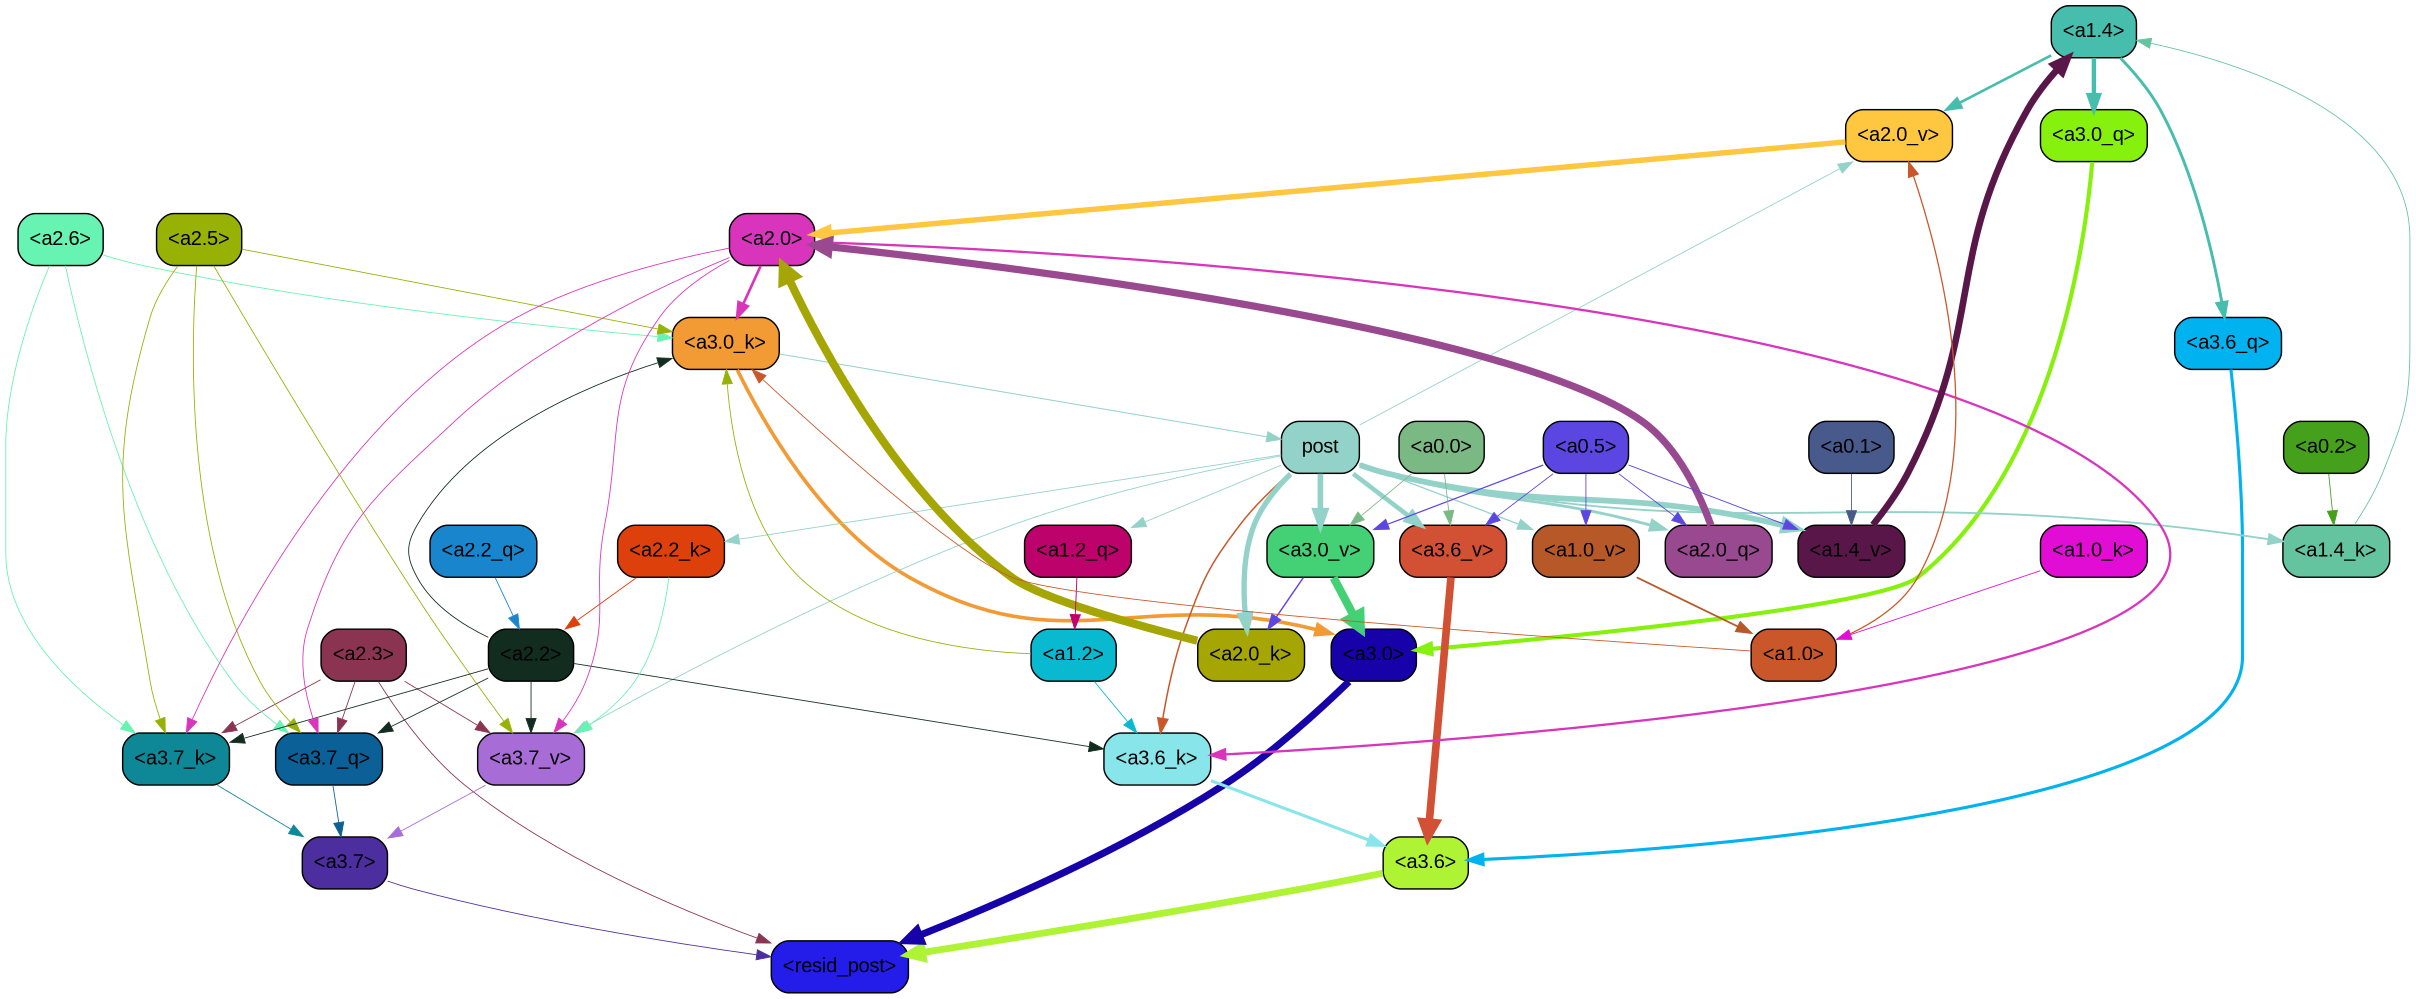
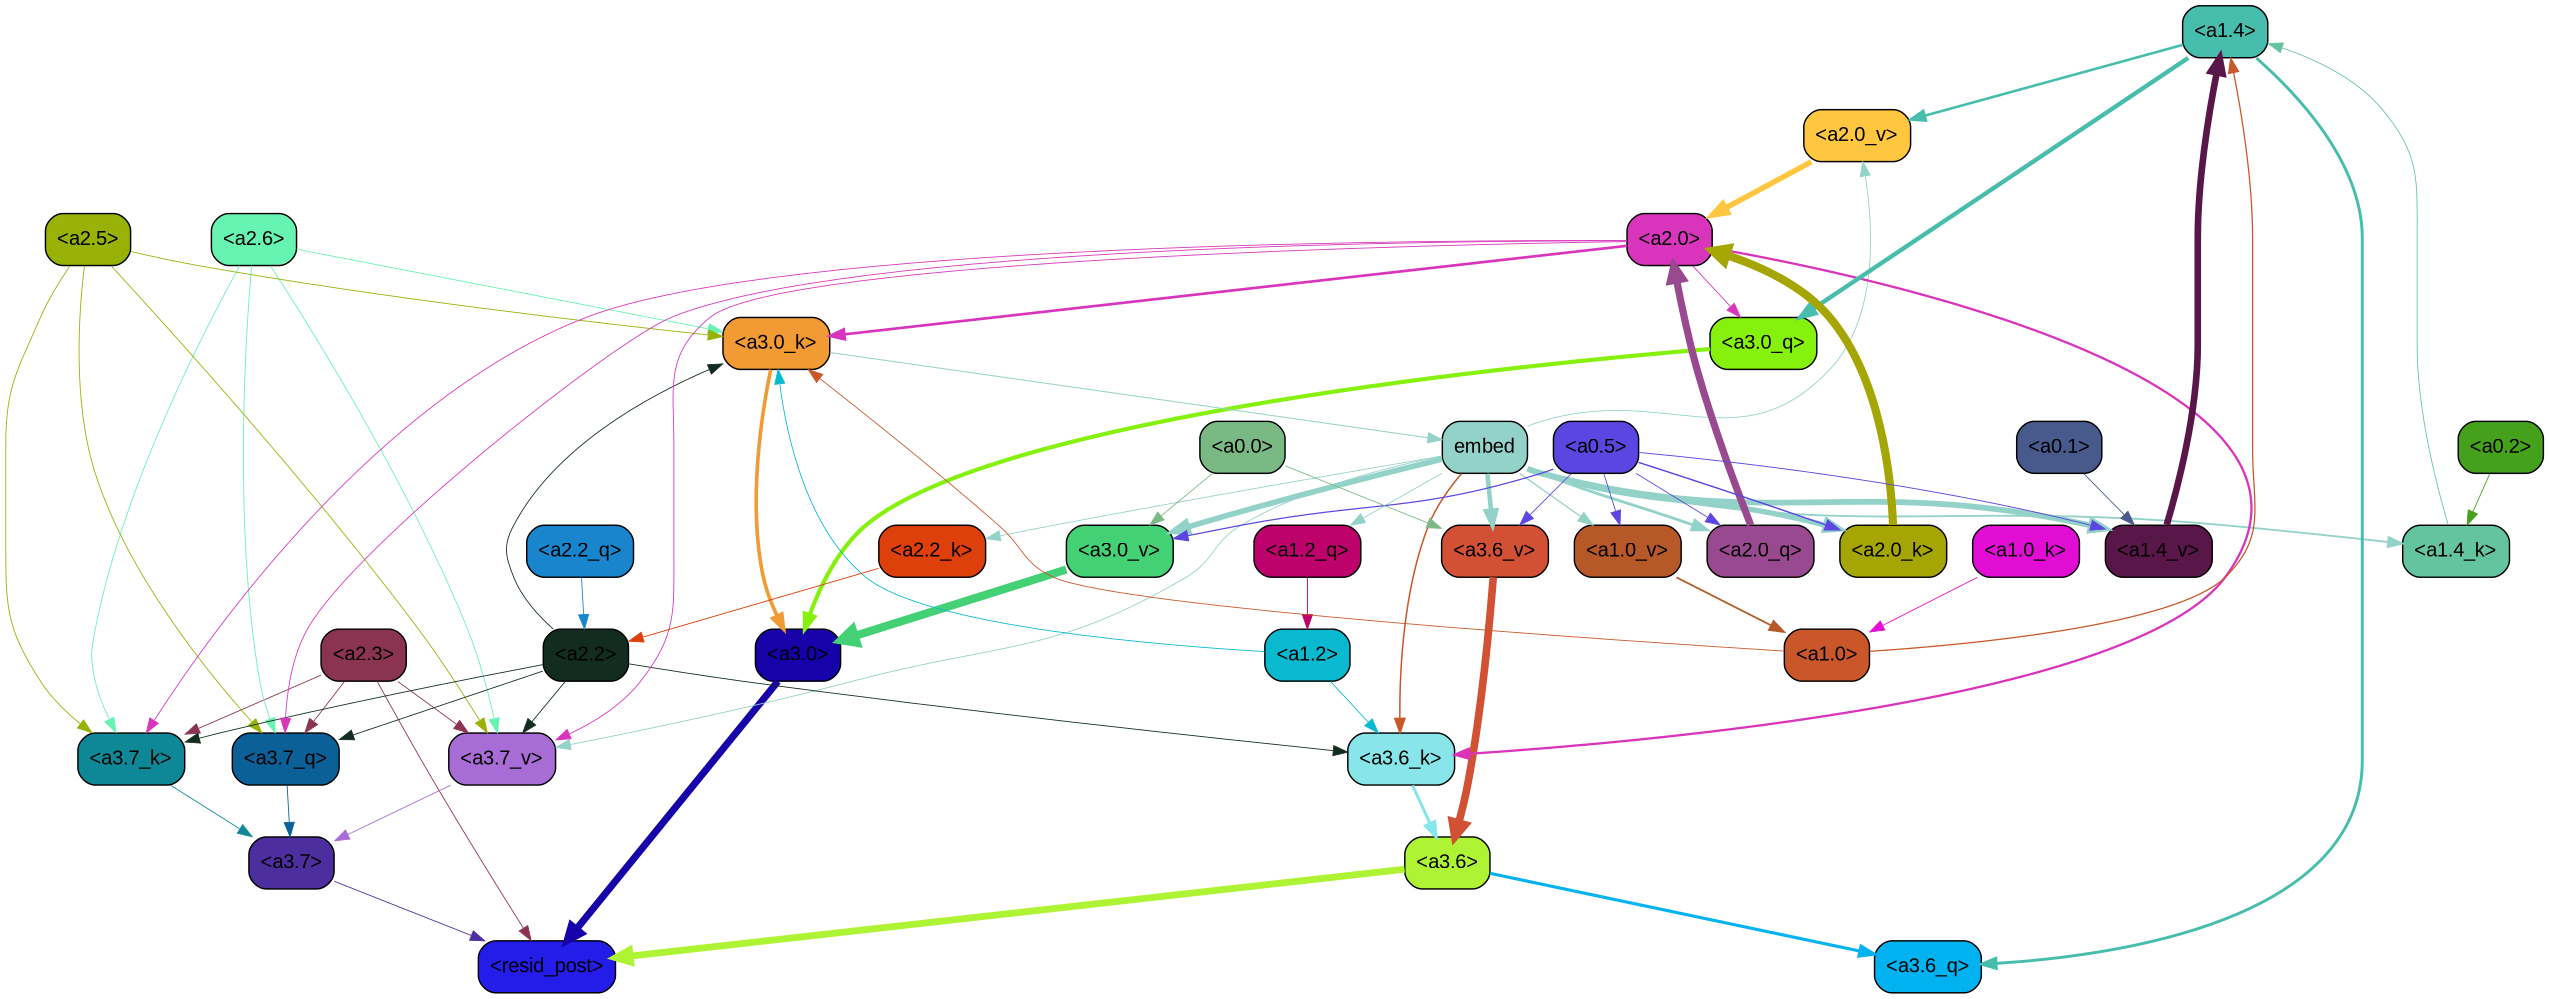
  strict digraph {
    fontname="Liberation Sans"
    splines=true
    node [color=black fontname="Liberation Sans" shape=box style="filled, rounded"]
    edge [color="#93d2c8" fontname="Liberation Sans" penwidth=0.6]
    "<a3.7>" [fillcolor="#4c2e9e"]
    "<resid_post>" [fillcolor="#241ce8"]
    "<a3.6>" [fillcolor="#aff335"]
    "<a3.0>" [fillcolor="#1602a8"]
    "<a2.3>" [fillcolor="#8b3452"]
    "<a3.7_q>" [fillcolor="#0b6098"]
    "<a3.7_k>" [fillcolor="#0e8896"]
    "<a3.7_v>" [fillcolor="#a86cd6"]
    "<a3.6_q>" [fillcolor="#01b2f0"]
    "<a3.0_q>" [fillcolor="#86f10d"]
    "<a3.6_k>" [fillcolor="#88e5e9"]
    "<a3.0_k>" [fillcolor="#f29a34"]
-   embed [fillcolor="#93d2c8" label=post]
+   embed [fillcolor="#93d2c8"]
    "<a3.6_v>" [fillcolor="#d25034"]
    "<a3.0_v>" [fillcolor="#44d074"]
    "<a2.6>" [fillcolor="#67f3b1"]
    "<a2.5>" [fillcolor="#97b105"]
    "<a2.2>" [fillcolor="#122d1f"]
    "<a2.0>" [fillcolor="#d935bc"]
    "<a1.4>" [fillcolor="#47bdad"]
    "<a2.0_v>" [fillcolor="#ffc63f"]
    "<a1.2>" [fillcolor="#09b9d0"]
    "<a2.0_q>" [fillcolor="#99498f"]
    "<a2.2_k>" [fillcolor="#dd400b"]
    "<a2.0_k>" [fillcolor="#a5a604"]
    "<a1.2_q>" [fillcolor="#be026c"]
    "<a1.4_k>" [fillcolor="#64c4a0"]
    "<a1.4_v>" [fillcolor="#591749"]
    "<a1.0_v>" [fillcolor="#b75829"]
    "<a1.0>" [fillcolor="#c95729"]
    "<a0.5>" [fillcolor="#5b46e1"]
    "<a0.0>" [fillcolor="#7bb984"]
    "<a2.2_q>" [fillcolor="#1985cd"]
    "<a1.0_k>" [fillcolor="#e20dd4"]
    "<a0.2>" [fillcolor="#45a01b"]
    "<a0.1>" [fillcolor="#48598c"]
    "<a3.7>" -> "<resid_post>" [color="#4c2e9e"]
    "<a3.6>" -> "<resid_post>" [color="#aff335" penwidth=4.751592040061951]
    "<a3.0>" -> "<resid_post>" [color="#1602a8" penwidth=4.904066681861877]
    "<a2.3>" -> "<resid_post>" [color="#8b3452"]
    "<a2.3>" -> "<a3.7_q>" [color="#8b3452"]
    "<a2.3>" -> "<a3.7_k>" [color="#8b3452"]
    "<a2.3>" -> "<a3.7_v>" [color="#8b3452"]
    "<a3.7_q>" -> "<a3.7>" [color="#0b6098"]
    "<a3.7_k>" -> "<a3.7>" [color="#0e8896"]
    "<a3.7_v>" -> "<a3.7>" [color="#a86cd6"]
-   "<a3.6_q>" -> "<a3.6>" [color="#01b2f0" penwidth=2.160832464694977]
+   "<a3.6>" -> "<a3.6_q>" [color="#01b2f0" penwidth=2.160832464694977]
    "<a3.0_q>" -> "<a3.0>" [color="#86f10d" penwidth=2.870753765106201]
    "<a3.6_k>" -> "<a3.6>" [color="#88e5e9" penwidth=2.13908451795578]
    "<a3.0_k>" -> "<a3.0>" [color="#f29a34" penwidth=2.520303964614868]
    "<a3.0_k>" -> embed [penwidth=0.6995279788970947]
    embed -> "<a3.7_v>"
    embed -> "<a3.6_k>" [color="#c95729" penwidth=1.046662151813507]
    embed -> "<a3.6_v>" [penwidth=3.1840110421180725]
    embed -> "<a3.0_v>" [penwidth=3.9005755856633186]
    embed -> "<a2.0_v>"
    embed -> "<a2.0_q>" [penwidth=1.9669389724731445]
    embed -> "<a2.2_k>"
    embed -> "<a2.0_k>" [penwidth=3.6898754835128784]
    embed -> "<a1.2_q>"
    embed -> "<a1.4_k>" [penwidth=1.2758672684431076]
    embed -> "<a1.4_v>" [penwidth=3.992354243993759]
    embed -> "<a1.0_v>" [penwidth=0.8768336176872253]
    "<a3.6_v>" -> "<a3.6>" [color="#d25034" penwidth=5.297133803367615]
    "<a3.0_v>" -> "<a3.0>" [color="#44d074" penwidth=5.680712580680847]
    "<a2.6>" -> "<a3.7_q>" [color="#67f3b1"]
    "<a2.6>" -> "<a3.7_k>" [color="#67f3b1"]
-   "<a2.2_k>" -> "<a3.7_v>" [color="#67f3b1"]
+   "<a2.6>" -> "<a3.7_v>" [color="#67f3b1"]
    "<a2.6>" -> "<a3.0_k>" [color="#67f3b1"]
    "<a2.5>" -> "<a3.7_q>" [color="#97b105"]
    "<a2.5>" -> "<a3.7_k>" [color="#97b105"]
    "<a2.5>" -> "<a3.7_v>" [color="#97b105"]
    "<a2.5>" -> "<a3.0_k>" [color="#97b105"]
    "<a2.2>" -> "<a3.7_q>" [color="#122d1f"]
    "<a2.2>" -> "<a3.7_k>" [color="#122d1f"]
    "<a2.2>" -> "<a3.7_v>" [color="#122d1f"]
    "<a2.2>" -> "<a3.6_k>" [color="#122d1f"]
    "<a2.2>" -> "<a3.0_k>" [color="#122d1f"]
    "<a2.0>" -> "<a3.7_q>" [color="#d935bc"]
    "<a2.0>" -> "<a3.7_k>" [color="#d935bc"]
    "<a2.0>" -> "<a3.7_v>" [color="#d935bc"]
+   "<a2.0>" -> "<a3.0_q>" [color="#d935bc"]
    "<a2.0>" -> "<a3.6_k>" [color="#d935bc" penwidth=1.5897698998451233]
    "<a2.0>" -> "<a3.0_k>" [color="#d935bc" penwidth=1.8405593037605286]
    "<a1.4>" -> "<a3.6_q>" [color="#47bdad" penwidth=2.0260728895664215]
    "<a1.4>" -> "<a3.0_q>" [color="#47bdad" penwidth=3.0185627341270447]
    "<a1.4>" -> "<a2.0_v>" [color="#47bdad" penwidth=1.7970525026321411]
    "<a2.0_v>" -> "<a2.0>" [color="#ffc63f" penwidth=3.781584322452545]
    "<a1.2>" -> "<a3.6_k>" [color="#09b9d0"]
-   "<a1.2>" -> "<a3.0_k>" [color="#97b105"]
+   "<a1.2>" -> "<a3.0_k>" [color="#09b9d0"]
    "<a2.0_q>" -> "<a2.0>" [color="#99498f" penwidth=5.0040658712387085]
    "<a2.2_k>" -> "<a2.2>" [color="#dd400b" penwidth=0.6304321400821209]
    "<a2.0_k>" -> "<a2.0>" [color="#a5a604" penwidth=5.6445024609565735]
    "<a1.2_q>" -> "<a1.2>" [color="#be026c" penwidth=0.6481351256370544]
    "<a1.4_k>" -> "<a1.4>" [color="#64c4a0"]
    "<a1.4_v>" -> "<a1.4>" [color="#591749" penwidth=4.602061748504639]
    "<a1.0_v>" -> "<a1.0>" [color="#b75829" penwidth=1.227757602930069]
    "<a1.0>" -> "<a3.0_k>" [color="#c95729"]
-   "<a1.0>" -> "<a2.0_v>" [color="#c95729" penwidth=0.8836666345596313]
+   "<a1.0>" -> "<a1.4>" [color="#c95729" penwidth=0.8836666345596313]
    "<a0.5>" -> "<a3.6_v>" [color="#5b46e1"]
    "<a0.5>" -> "<a3.0_v>" [color="#5b46e1" penwidth=0.8493617177009583]
    "<a0.5>" -> "<a2.0_q>" [color="#5b46e1"]
-   "<a3.0_v>" -> "<a2.0_k>" [color="#5b46e1" penwidth=0.9942188858985901]
+   "<a0.5>" -> "<a2.0_k>" [color="#5b46e1" penwidth=0.9942188858985901]
    "<a0.5>" -> "<a1.4_v>" [color="#5b46e1" penwidth=0.6379710733890533]
    "<a0.5>" -> "<a1.0_v>" [color="#5b46e1"]
    "<a0.0>" -> "<a3.6_v>" [color="#7bb984"]
    "<a0.0>" -> "<a3.0_v>" [color="#7bb984"]
    "<a2.2_q>" -> "<a2.2>" [color="#1985cd"]
    "<a1.0_k>" -> "<a1.0>" [color="#e20dd4"]
    "<a0.2>" -> "<a1.4_k>" [color="#45a01b"]
    "<a0.1>" -> "<a1.4_v>" [color="#48598c"]
  }
